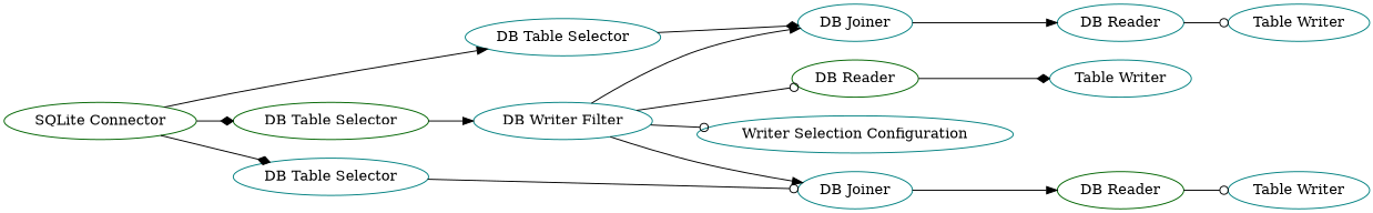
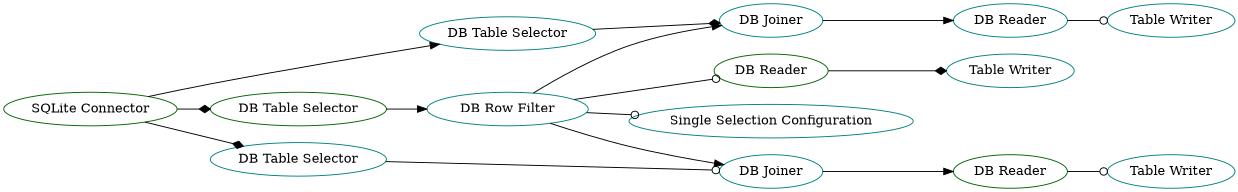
  digraph {
    fontname="DejaVu Serif"
    rankdir=LR
    node [color=teal fontname="DejaVu Serif"]
    edge [arrowhead=normal fontname="DejaVu Serif"]
    n1 [color=darkgreen label="SQLite Connector"]
    n2 [color=darkgreen label="DB Table Selector"]
    n3 [label="DB Table Selector"]
    n4 [label="DB Table Selector"]
-   n5 [label="DB Writer Filter"]
+   n5 [label="DB Row Filter"]
    n6 [label="DB Joiner"]
    n7 [label="DB Joiner"]
    n8 [color=darkgreen label="DB Reader"]
-   n9 [label="Writer Selection Configuration"]
+   n9 [label="Single Selection Configuration"]
    n10 [label="Table Writer"]
    n11 [label="DB Reader"]
    n12 [color=darkgreen label="DB Reader"]
    n13 [label="Table Writer"]
    n14 [label="Table Writer"]
    n1 -> n2 [arrowhead=diamond]
    n1 -> n3
    n1 -> n4 [arrowhead=diamond]
    n2 -> n5
    n3 -> n6 [arrowhead=diamond]
    n4 -> n7 [arrowhead=odot]
    n5 -> n6
    n5 -> n7
    n5 -> n8 [arrowhead=odot]
    n5 -> n9 [arrowhead=odot]
    n6 -> n11
    n7 -> n12
    n8 -> n10 [arrowhead=diamond]
    n11 -> n13 [arrowhead=odot]
    n12 -> n14 [arrowhead=odot]
  }
